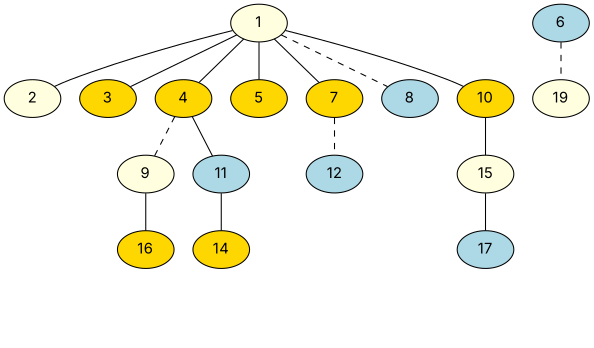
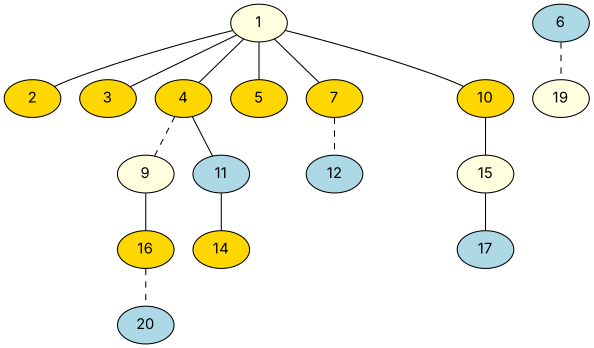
  graph {
    fontname=Inter
    node [fillcolor=gold fontname=Inter style=filled]
    edge [fontname=Inter style=solid]
    1 [fillcolor=lightyellow]
-   2 [fillcolor=lightyellow]
+   2
    3
    4
    5
    7
-   8 [fillcolor=lightblue]
    10
    9 [fillcolor=lightyellow]
    11 [fillcolor=lightblue]
    12 [fillcolor=lightblue]
    15 [fillcolor=lightyellow]
    6 [fillcolor=lightblue]
    19 [fillcolor=lightyellow]
    16
    14
    17 [fillcolor=lightblue]
+   20 [fillcolor=lightblue]
    1 -- 2
    1 -- 3
    1 -- 4
    1 -- 5
    1 -- 7
-   1 -- 8 [style=dashed]
    1 -- 10
    4 -- 9 [style=dashed]
    4 -- 11
    7 -- 12 [style=dashed]
    10 -- 15
    9 -- 16
    11 -- 14
    15 -- 17
    6 -- 19 [style=dashed]
+   16 -- 20 [style=dashed]
  }
